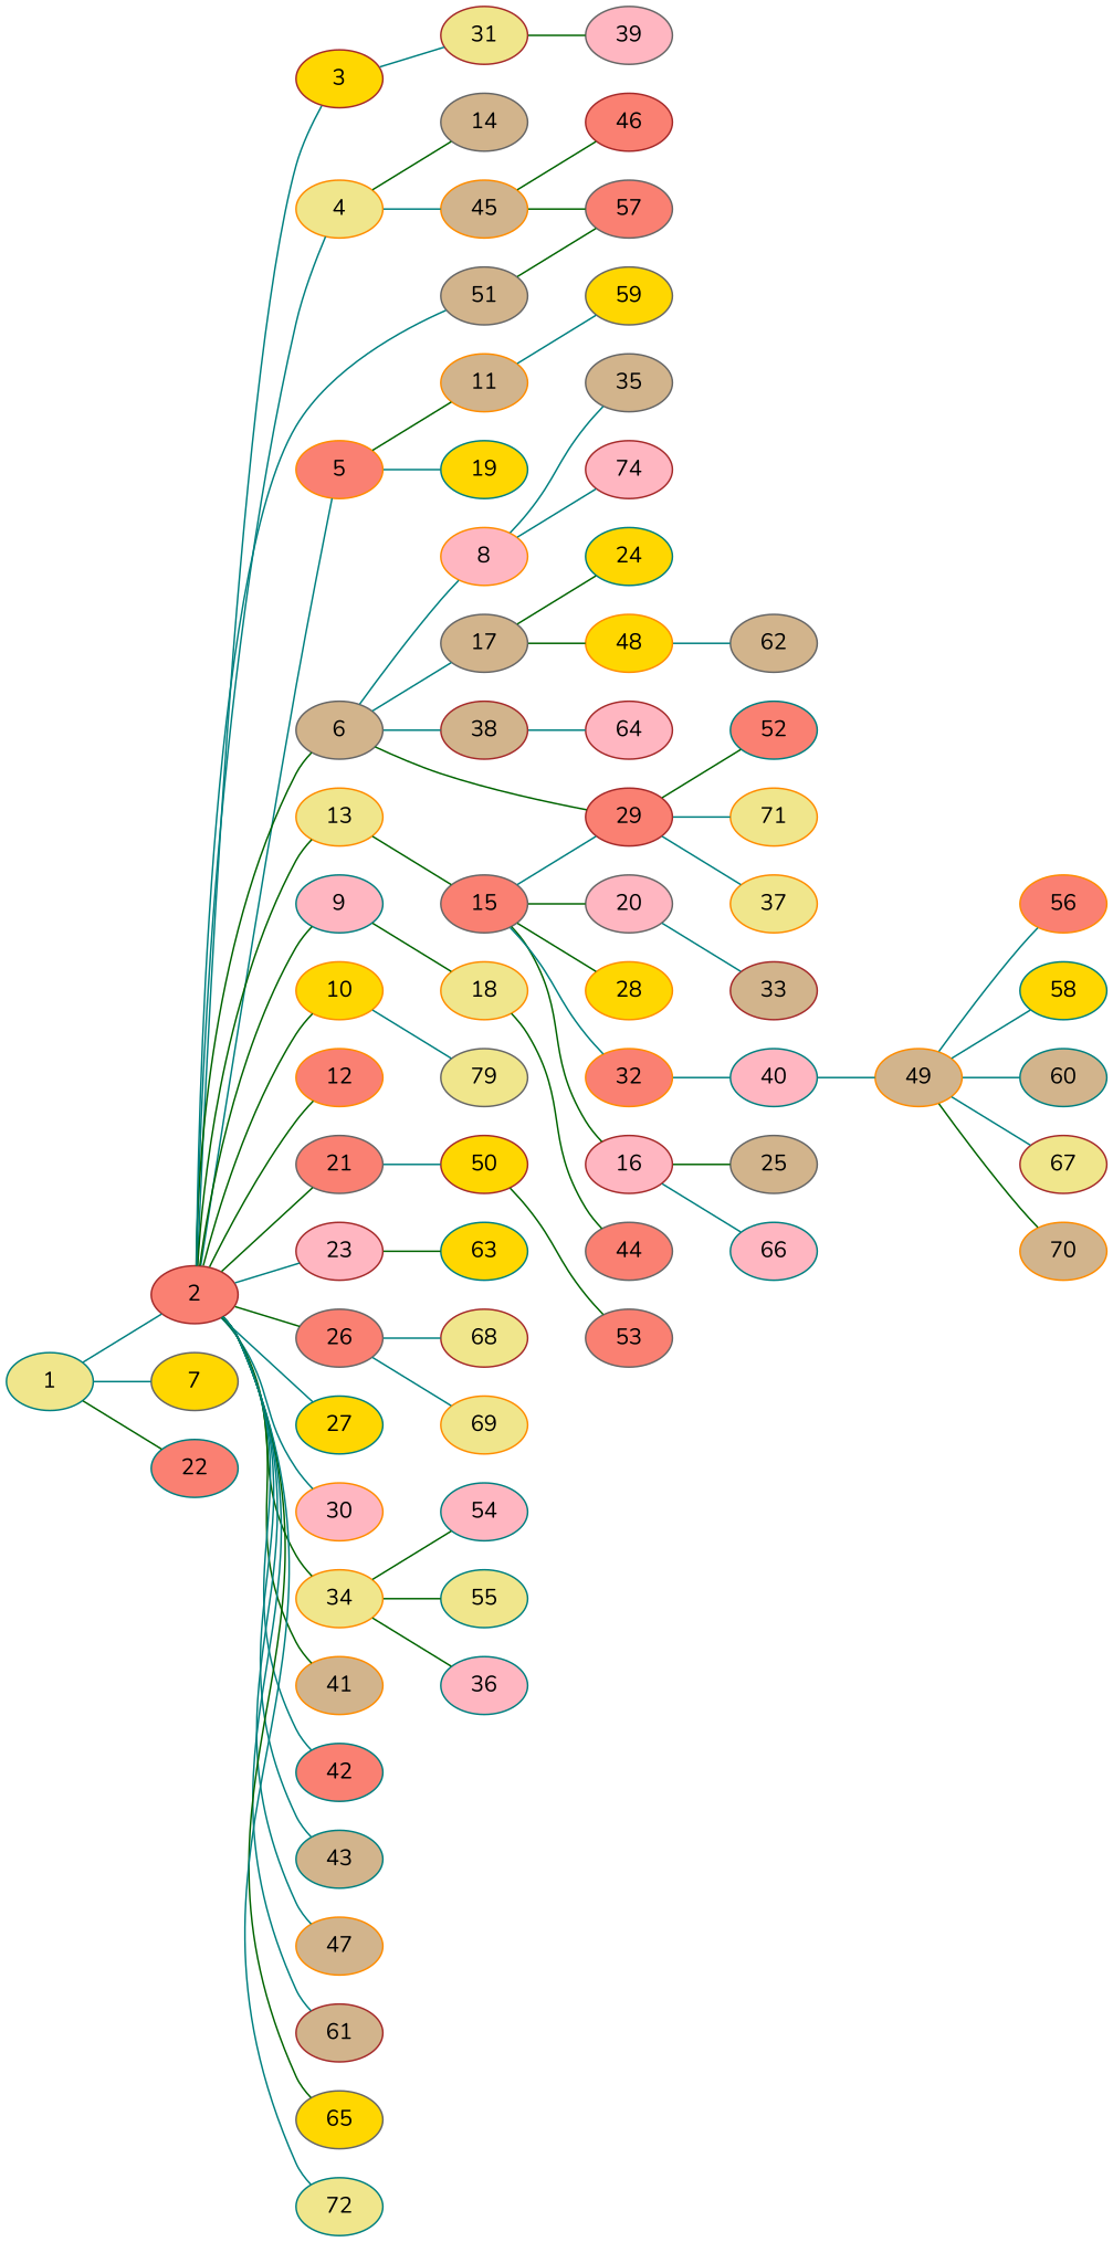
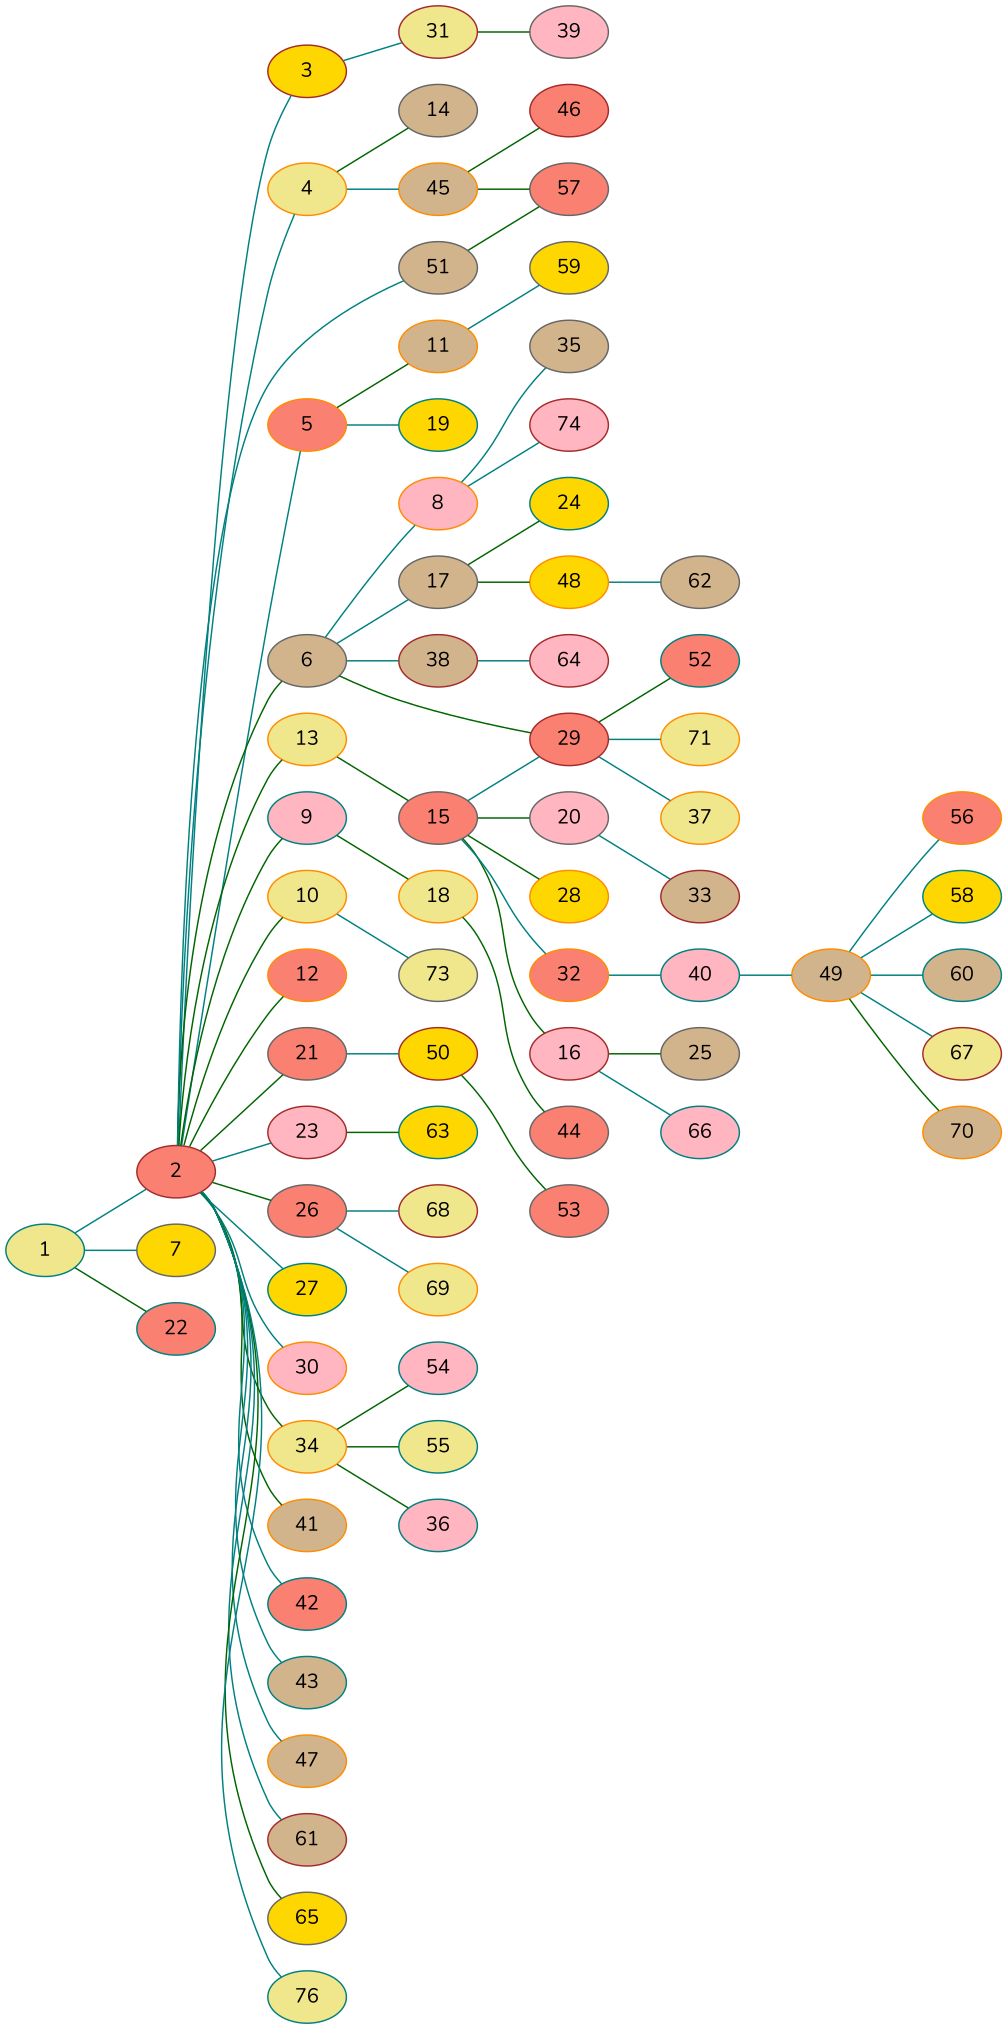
  graph {
    fontname=Nunito
    rankdir=LR
    node [color=darkorange fillcolor=tan fontname=Nunito style=filled]
    edge [color=teal fontname=Nunito]
    1 [color=teal fillcolor=khaki]
    2 [color=brown fillcolor=salmon]
    7 [color=gray40 fillcolor=gold]
    22 [color=teal fillcolor=salmon]
    3 [color=brown fillcolor=gold]
    4 [fillcolor=khaki]
    5 [fillcolor=salmon]
    6 [color=gray40]
    9 [color=teal fillcolor=lightpink]
-   10 [fillcolor=gold]
+   10 [fillcolor=khaki]
    12 [fillcolor=salmon]
    13 [fillcolor=khaki]
    21 [color=gray40 fillcolor=salmon]
    23 [color=brown fillcolor=lightpink]
    26 [color=gray40 fillcolor=salmon]
    27 [color=teal fillcolor=gold]
    30 [fillcolor=lightpink]
    34 [fillcolor=khaki]
    41
    42 [color=teal fillcolor=salmon]
    43 [color=teal]
    47
    51 [color=gray40]
    61 [color=brown]
    65 [color=gray40 fillcolor=gold]
-   72 [color=teal fillcolor=khaki]
+   72 [color=teal fillcolor=khaki label=76]
    31 [color=brown fillcolor=khaki]
    14 [color=gray40]
    45
    11
    19 [color=teal fillcolor=gold]
    8 [fillcolor=lightpink]
    17 [color=gray40]
    29 [color=brown fillcolor=salmon]
    38 [color=brown]
    18 [fillcolor=khaki]
-   73 [color=gray40 fillcolor=khaki label=79]
+   73 [color=gray40 fillcolor=khaki]
    15 [color=gray40 fillcolor=salmon]
    50 [color=brown fillcolor=gold]
    63 [color=teal fillcolor=gold]
    68 [color=brown fillcolor=khaki]
    69 [fillcolor=khaki]
    36 [color=teal fillcolor=lightpink]
    54 [color=teal fillcolor=lightpink]
    55 [color=teal fillcolor=khaki]
    57 [color=gray40 fillcolor=salmon]
    39 [color=gray40 fillcolor=lightpink]
    46 [color=brown fillcolor=salmon]
    59 [color=gray40 fillcolor=gold]
    35 [color=gray40]
    74 [color=brown fillcolor=lightpink]
    24 [color=teal fillcolor=gold]
    48 [fillcolor=gold]
    37 [fillcolor=khaki]
    52 [color=teal fillcolor=salmon]
    71 [fillcolor=khaki]
    64 [color=brown fillcolor=lightpink]
    44 [color=gray40 fillcolor=salmon]
    16 [color=brown fillcolor=lightpink]
    20 [color=gray40 fillcolor=lightpink]
    28 [fillcolor=gold]
    32 [fillcolor=salmon]
    25 [color=gray40]
    66 [color=teal fillcolor=lightpink]
    33 [color=brown]
    40 [color=teal fillcolor=lightpink]
    62 [color=gray40]
    53 [color=gray40 fillcolor=salmon]
    49
    56 [fillcolor=salmon]
    58 [color=teal fillcolor=gold]
    60 [color=teal]
    67 [color=brown fillcolor=khaki]
    70
    1 -- 2
    1 -- 7
    1 -- 22 [color=darkgreen]
    2 -- 3
    2 -- 4
    2 -- 5
    2 -- 6 [color=darkgreen]
    2 -- 9 [color=darkgreen]
    2 -- 10 [color=darkgreen]
    2 -- 12 [color=darkgreen]
    2 -- 13 [color=darkgreen]
    2 -- 21 [color=darkgreen]
    2 -- 23
    2 -- 26 [color=darkgreen]
    2 -- 27
    2 -- 30
    2 -- 34 [color=darkgreen]
    2 -- 41 [color=darkgreen]
    2 -- 42
    2 -- 43
    2 -- 47
    2 -- 51
    2 -- 61
    2 -- 65 [color=darkgreen]
    2 -- 72
    3 -- 31
    4 -- 14 [color=darkgreen]
    4 -- 45
    5 -- 11 [color=darkgreen]
    5 -- 19
    6 -- 8
    6 -- 17
    6 -- 29 [color=darkgreen]
    6 -- 38
    9 -- 18 [color=darkgreen]
    10 -- 73
    13 -- 15 [color=darkgreen]
    21 -- 50
    23 -- 63 [color=darkgreen]
    26 -- 68
    26 -- 69
    34 -- 36 [color=darkgreen]
    34 -- 54 [color=darkgreen]
    34 -- 55 [color=darkgreen]
    51 -- 57 [color=darkgreen]
    31 -- 39 [color=darkgreen]
    45 -- 57 [color=darkgreen]
    45 -- 46 [color=darkgreen]
    11 -- 59
    8 -- 35
    8 -- 74
    17 -- 24 [color=darkgreen]
    17 -- 48 [color=darkgreen]
    29 -- 37
    29 -- 52 [color=darkgreen]
    29 -- 71
    38 -- 64
    18 -- 44 [color=darkgreen]
    15 -- 29
    15 -- 16 [color=darkgreen]
    15 -- 20 [color=darkgreen]
    15 -- 28 [color=darkgreen]
    15 -- 32
    50 -- 53 [color=darkgreen]
    48 -- 62
    16 -- 25 [color=darkgreen]
    16 -- 66
    20 -- 33
    32 -- 40
    40 -- 49
    49 -- 56
    49 -- 58
    49 -- 60
    49 -- 67
    49 -- 70 [color=darkgreen]
  }
